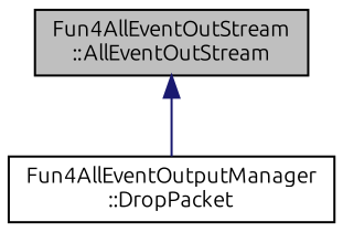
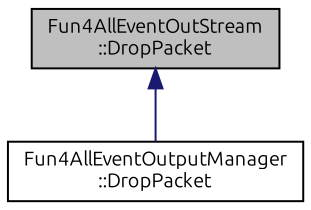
  digraph {
    rankdir=TB
    fontname=Ubuntu
    node [color=black fontname=Ubuntu fontsize=10 shape=record]
-   n1 [fillcolor=grey75 fontcolor=black height=0.2 label="Fun4AllEventOutStream\l::AllEventOutStream" style=filled width=0.4]
+   n1 [fillcolor=grey75 fontcolor=black height=0.2 label="Fun4AllEventOutStream\l::DropPacket" style=filled width=0.4]
    n2 [height=0.2 label="Fun4AllEventOutputManager\l::DropPacket" width=0.4]
    n1 -> n2 [color=midnightblue dir=back fontname=Ubuntu fontsize=10 labelfontname=FreeSans labelfontsize=10 style=solid]
  }
